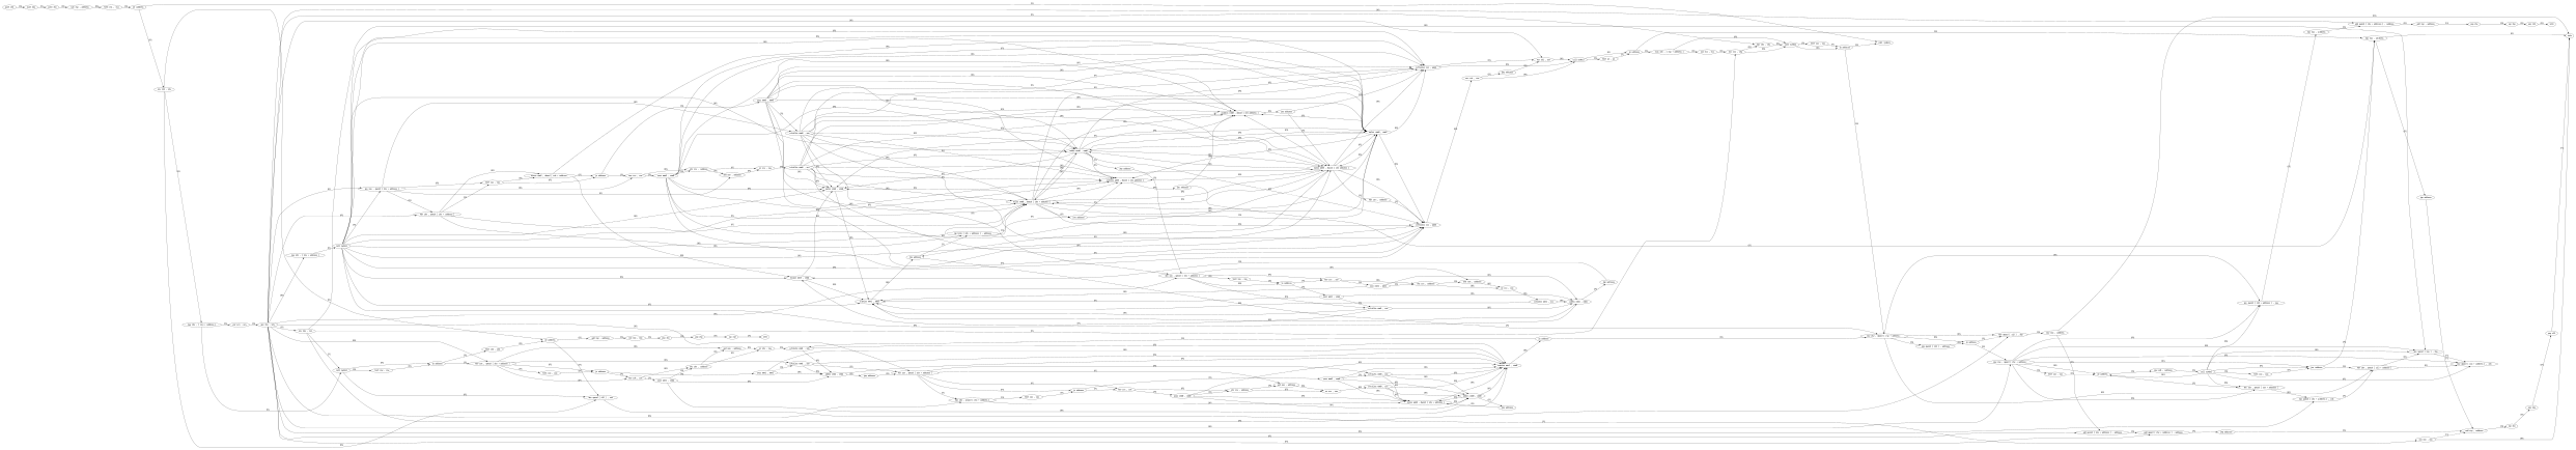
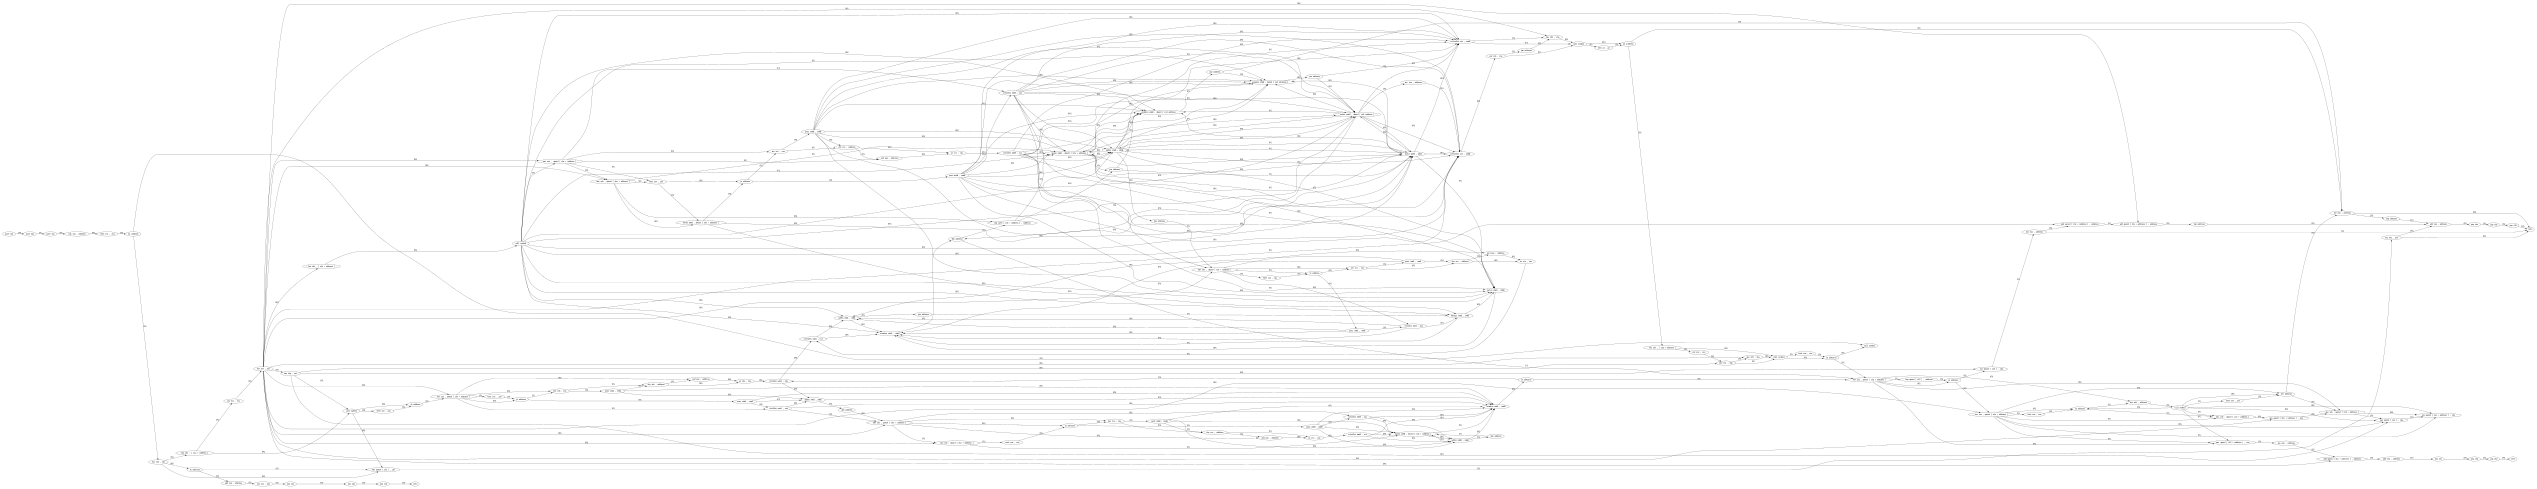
  digraph {
    fontname="IBM Plex Mono"
    rankdir=LR
    node [fontname="IBM Plex Mono"]
    edge [fontname="IBM Plex Mono"]
    n1 [label="push r12"]
    n2 [label="push rbp"]
    n3 [label="push rbx"]
    n4 [label="sub rsp , address"]
    n5 [label="test rsi , rsi"]
    n6 [label="je address"]
    n7 [label="call symbol"]
    n8 [label="mov r12 , rdx"]
    n9 [label="lea rdx , [ rsp + address ]"]
    n10 [label="je address"]
    n11 [label="mov qword [ r12 ] , rax"]
    n12 [label="xor ecx , ecx"]
    n13 [label="call symbol"]
    n14 [label="add rsp , address"]
    n15 [label="xor eax , eax"]
    n16 [label="mov rbx , rdi"]
    n17 [label="test rax , rax"]
    n18 [label="je address"]
    n19 [label="mov rbp , rsi"]
    n20 [label="mov rax , qword [ rbx + address ]"]
    n21 [label="mov rax , qword [ rbx + address ]"]
    n22 [label="mov rdx , qword [ rbx + address ]"]
    n23 [label="lea rdi , [ rbx + address ]"]
    n24 [label="mov rax , qword [ rbx + address ]"]
    n25 [label="mov rdx , qword [ rbx + address ]"]
    n26 [label="mov rax , qword [ rbx + address ]"]
    n27 [label="mov rax , qword [ rbx + address ]"]
    n28 [label="add qword [ rbx + address ] , address"]
    n29 [label="add qword [ rbx + address ] , address"]
    n30 [label="mov qword [ rbx + address ] , rdx"]
    n31 [label="add qword [ rbx + address ] , address"]
    n32 [label="mov rdi , rbx"]
    n33 [label="mov rdi , rbx"]
    n34 [label="mov qword [ r12 ] , rbp"]
    n35 [label="mov qword [ rax ] , rbp"]
    n36 [label="mov rsi , rbp"]
    n37 [label="test rax , rax"]
    n38 [label="js address"]
    n39 [label="mov rdx , rax"]
    n40 [label="and eax , address"]
    n41 [label="cvtsi2ss xmm1 , rax"]
    n42 [label="js address"]
    n43 [label="mov rcx , rax"]
    n44 [label="and eax , address"]
    n45 [label="cvtsi2ss xmm0 , rax"]
    n46 [label="test rax , rax"]
    n47 [label="mulss xmm0 , dword [ rdx + address ]"]
    n48 [label="call symbol"]
    n49 [label="test rax , rax"]
    n50 [label="mov rcx , rax"]
    n51 [label="and eax , address"]
    n52 [label="cvtsi2ss xmm0 , rax"]
    n53 [label="mulss xmm0 , dword [ rdx + address ]"]
    n54 [label="movss xmm2 , dword [ rdx + address ]"]
    n55 [label="cmp byte [ rdx + address ] , address"]
    n56 [label="mov qword [ r12 + address ] , rax"]
    n57 [label="test rax , rax"]
    n58 [label="je address"]
    n59 [label="mov rdx , qword [ rax + address ]"]
    n60 [label="jne address"]
    n61 [label="mov qword [ rax + address ] , rdx"]
    n62 [label="test rax , rax"]
    n63 [label="js address"]
    n64 [label="mov rcx , rax"]
    n65 [label="and eax , address"]
    n66 [label="cvtsi2ss xmm1 , rax"]
    n67 [label="jmp address"]
    n68 [label="mov rdx , qword [ r12 + address ]"]
    n69 [label="add rsp , address"]
    n70 [label="call symbol"]
    n71 [label="call symbol"]
    n72 [label="mov eax , address"]
-   n73 [label="test r12 , r12"]
    n74 [label="pxor xmm1 , xmm1"]
    n75 [label="pxor xmm1 , xmm1"]
    n76 [label="shr rdx , address"]
    n77 [label="or rdx , rax"]
    n78 [label="addss xmm1 , xmm1"]
    n79 [label="ucomiss xmm1 , xmm0"]
    n80 [label="jmp address"]
    n81 [label="ja address"]
    n82 [label="xor eax , eax"]
    n83 [label="pop rbx"]
    n84 [label="add rsp , address"]
    n85 [label=retn]
    n86 [label="cvtsi2ss xmm1 , rdx"]
    n87 [label="pxor xmm0 , xmm0"]
    n88 [label="pxor xmm0 , xmm0"]
    n89 [label="shr rcx , address"]
    n90 [label="or rcx , rax"]
    n91 [label="addss xmm0 , xmm0"]
    n92 [label="pop rbp"]
    n93 [label="pop r12"]
    n94 [label=retn]
    n95 [label="pop rbx"]
    n96 [label="pop rbp"]
    n97 [label="jmp address"]
    n98 [label="cvtsi2ss xmm0 , rcx"]
    n99 [label="mov r12 , qword [ rsp + address ]"]
    n100 [label="cmp qword [ r12 ] , address"]
    n101 [label="je address"]
    n102 [label="addss xmm0 , xmm0"]
    n103 [label="addss xmm1 , xmm1"]
    n104 [label="movaps xmm3 , xmm2"]
    n105 [label="mulss xmm3 , xmm0"]
    n106 [label="ucomiss xmm1 , xmm3"]
    n107 [label="ucomiss xmm0 , dword [ rel address ]"]
    n108 [label="mulss xmm0 , xmm2"]
    n109 [label="ucomiss xmm0 , dword [ rel address ]"]
    n110 [label="subss xmm0 , dword [ rel address ]"]
    n111 [label="cvttss2si rsi , xmm0"]
    n112 [label="cvttss2si rsi , xmm0"]
    n113 [label="mov eax , address"]
    n114 [label="jmp address"]
    n115 [label="jmp address"]
    n116 [label="jbe address"]
    n117 [label="jne address"]
    n118 [label="jae address"]
    n119 [label="jae address"]
    n120 [label="mov rax , address"]
    n121 [label="xor rsi , rax"]
    n122 [label="js address"]
    n123 [label="pxor xmm0 , xmm0"]
    n124 [label="shr rcx , address"]
    n125 [label="or rcx , rax"]
    n126 [label="pxor xmm0 , xmm0"]
    n127 [label="mov edi , address"]
    n128 [label="mov eax , address"]
    n129 [label="cvtsi2ss xmm0 , rcx"]
    n130 [label="pxor xmm1 , xmm1"]
    n131 [label="pxor xmm1 , xmm1"]
    n132 [label="shr rcx , address"]
    n133 [label="or rcx , rax"]
    n134 [label="call symbol"]
    n135 [label="test rax , rax"]
    n136 [label="cvtsi2ss xmm1 , rcx"]
    n137 [label="pop r12"]
    n138 [label="jmp address"]
    n139 [label="pop rbx"]
    n140 [label="pop rbp"]
    n141 [label="pop r12"]
    n142 [label=retn]
    n143 [label="test al , al"]
    n144 [label="je address"]
    n145 [label="jmp address"]
    n146 [label="lea rdx , [ rsp + address ]"]
    n147 [label="xor ecx , ecx"]
    n148 [label="test rax , rax"]
    n149 [label="je address"]
    n1 -> n2 [label=CFG]
    n2 -> n3 [label=CFG]
    n3 -> n4 [label=CFG]
    n4 -> n5 [label=DFG]
    n5 -> n6 [label=CFG]
    n6 -> n7 [label=CFG]
    n6 -> n8 [label=CFG]
    n8 -> n9 [label=CFG]
    n8 -> n10 [label=DFG]
    n8 -> n11 [label=DFG]
    n9 -> n12 [label=CFG]
    n9 -> n13 [label=DFG]
    n10 -> n11 [label=CFG]
    n10 -> n14 [label=CFG]
    n11 -> n15 [label=CFG]
    n12 -> n16 [label=CFG]
    n13 -> n11 [label=DFG]
    n13 -> n17 [label=CFG]
    n13 -> n18 [label=DFG]
    n14 -> n82 [label=CFG]
    n15 -> n84 [label=CFG]
    n15 -> n85 [label=DFG]
    n16 -> n19 [label=CFG]
    n16 -> n20 [label=DFG]
    n16 -> n21 [label=DFG]
    n16 -> n22 [label=DFG]
    n16 -> n23 [label=DFG]
    n16 -> n24 [label=DFG]
    n16 -> n25 [label=DFG]
    n16 -> n26 [label=DFG]
    n16 -> n27 [label=DFG]
    n16 -> n28 [label=DFG]
    n16 -> n29 [label=DFG]
    n16 -> n30 [label=DFG]
    n16 -> n31 [label=DFG]
    n16 -> n32 [label=DFG]
    n16 -> n33 [label=DFG]
    n17 -> n18 [label=CFG]
    n18 -> n20 [label=CFG]
-   n18 -> n73 [label=CFG]
    n19 -> n13 [label=CFG]
    n19 -> n34 [label=DFG]
    n19 -> n35 [label=DFG]
    n19 -> n36 [label=DFG]
    n20 -> n37 [label=CFG]
    n20 -> n38 [label=DFG]
    n20 -> n39 [label=DFG]
    n20 -> n40 [label=DFG]
    n20 -> n41 [label=DFG]
    n21 -> n22 [label=CFG]
    n21 -> n42 [label=DFG]
    n21 -> n43 [label=DFG]
    n21 -> n44 [label=DFG]
    n21 -> n45 [label=DFG]
    n22 -> n46 [label=CFG]
    n22 -> n47 [label=DFG]
    n23 -> n48 [label=DFG]
    n24 -> n25 [label=CFG]
    n24 -> n49 [label=DFG]
    n24 -> n50 [label=DFG]
    n24 -> n51 [label=DFG]
    n24 -> n52 [label=DFG]
    n25 -> n49 [label=CFG]
    n25 -> n53 [label=DFG]
    n25 -> n54 [label=DFG]
    n25 -> n55 [label=DFG]
    n26 -> n35 [label=DFG]
    n26 -> n56 [label=DFG]
    n26 -> n57 [label=CFG]
    n26 -> n58 [label=DFG]
    n26 -> n59 [label=DFG]
    n26 -> n60 [label=DFG]
    n26 -> n61 [label=DFG]
    n27 -> n62 [label=CFG]
    n27 -> n63 [label=DFG]
    n27 -> n64 [label=DFG]
    n27 -> n65 [label=DFG]
    n27 -> n66 [label=DFG]
    n28 -> n29 [label=CFG]
    n29 -> n67 [label=CFG]
    n30 -> n68 [label=CFG]
    n31 -> n69 [label=CFG]
    n32 -> n70 [label=DFG]
    n33 -> n71 [label=DFG]
    n34 -> n72 [label=CFG]
    n35 -> n61 [label=CFG]
    n36 -> n33 [label=CFG]
    n36 -> n71 [label=DFG]
    n37 -> n38 [label=CFG]
    n38 -> n39 [label=CFG]
    n38 -> n74 [label=CFG]
    n39 -> n75 [label=CFG]
    n39 -> n76 [label=DFG]
    n40 -> n77 [label=DFG]
    n41 -> n21 [label=CFG]
    n41 -> n78 [label=DFG]
    n41 -> n79 [label=DFG]
    n42 -> n43 [label=CFG]
    n42 -> n87 [label=CFG]
    n43 -> n88 [label=CFG]
    n43 -> n89 [label=DFG]
    n44 -> n90 [label=DFG]
    n45 -> n47 [label=DFG]
    n45 -> n79 [label=DFG]
    n45 -> n91 [label=DFG]
    n46 -> n42 [label=CFG]
    n47 -> n79 [label=DFG]
    n47 -> n91 [label=DFG]
    n48 -> n24 [label=CFG]
    n48 -> n53 [label=DFG]
    n48 -> n102 [label=DFG]
    n48 -> n103 [label=DFG]
    n48 -> n104 [label=DFG]
    n48 -> n105 [label=DFG]
    n48 -> n106 [label=DFG]
    n48 -> n107 [label=DFG]
    n48 -> n108 [label=DFG]
    n48 -> n109 [label=DFG]
    n48 -> n110 [label=DFG]
    n48 -> n111 [label=DFG]
    n48 -> n112 [label=DFG]
    n49 -> n54 [label=CFG]
    n49 -> n122 [label=DFG]
    n50 -> n123 [label=CFG]
    n50 -> n124 [label=DFG]
    n51 -> n125 [label=DFG]
    n52 -> n27 [label=CFG]
    n52 -> n53 [label=DFG]
    n52 -> n102 [label=DFG]
    n52 -> n105 [label=DFG]
    n52 -> n107 [label=DFG]
    n52 -> n108 [label=DFG]
    n52 -> n109 [label=DFG]
    n52 -> n110 [label=DFG]
    n52 -> n111 [label=DFG]
    n52 -> n112 [label=DFG]
    n53 -> n102 [label=DFG]
    n53 -> n105 [label=DFG]
    n53 -> n107 [label=DFG]
    n53 -> n108 [label=DFG]
    n53 -> n109 [label=DFG]
    n53 -> n110 [label=DFG]
    n53 -> n111 [label=DFG]
    n53 -> n112 [label=DFG]
    n53 -> n117 [label=CFG]
    n54 -> n104 [label=DFG]
    n54 -> n108 [label=DFG]
    n54 -> n122 [label=CFG]
    n55 -> n53 [label=CFG]
    n55 -> n117 [label=DFG]
    n56 -> n113 [label=CFG]
    n57 -> n58 [label=CFG]
    n58 -> n59 [label=CFG]
    n58 -> n127 [label=CFG]
    n59 -> n30 [label=DFG]
    n60 -> n68 [label=CFG]
    n60 -> n128 [label=CFG]
    n62 -> n63 [label=CFG]
    n63 -> n64 [label=CFG]
    n63 -> n130 [label=CFG]
    n64 -> n131 [label=CFG]
    n64 -> n132 [label=DFG]
    n65 -> n133 [label=DFG]
    n66 -> n103 [label=DFG]
    n66 -> n104 [label=CFG]
    n66 -> n106 [label=DFG]
    n67 -> n84 [label=CFG]
    n68 -> n35 [label=CFG]
    n68 -> n61 [label=DFG]
    n69 -> n139 [label=CFG]
    n70 -> n143 [label=CFG]
    n70 -> n144 [label=DFG]
    n71 -> n148 [label=CFG]
    n71 -> n149 [label=DFG]
    n72 -> n28 [label=CFG]
    n72 -> n85 [label=DFG]
-   n73 -> n10 [label=CFG]
    n74 -> n41 [label=CFG]
    n74 -> n78 [label=DFG]
    n74 -> n79 [label=DFG]
    n75 -> n76 [label=CFG]
    n75 -> n78 [label=DFG]
    n75 -> n79 [label=DFG]
    n76 -> n40 [label=CFG]
    n76 -> n77 [label=DFG]
    n77 -> n86 [label=DFG]
    n78 -> n79 [label=DFG]
    n78 -> n80 [label=CFG]
    n79 -> n81 [label=DFG]
    n80 -> n21 [label=CFG]
    n81 -> n86 [label=CFG]
    n81 -> n99 [label=CFG]
    n82 -> n83 [label=CFG]
    n83 -> n92 [label=CFG]
    n84 -> n95 [label=CFG]
    n86 -> n78 [label=DFG]
-   n86 -> n79 [label=DFG]
+   n86 -> n136 [label=DFG]
    n87 -> n45 [label=CFG]
    n87 -> n47 [label=DFG]
    n87 -> n79 [label=DFG]
    n87 -> n91 [label=DFG]
    n88 -> n47 [label=DFG]
    n88 -> n79 [label=DFG]
    n88 -> n89 [label=CFG]
    n88 -> n91 [label=DFG]
    n89 -> n44 [label=CFG]
    n89 -> n90 [label=DFG]
    n90 -> n98 [label=DFG]
    n91 -> n47 [label=DFG]
    n91 -> n79 [label=DFG]
    n91 -> n97 [label=CFG]
    n92 -> n93 [label=CFG]
    n93 -> n94 [label=CFG]
    n95 -> n96 [label=CFG]
    n96 -> n137 [label=CFG]
    n97 -> n47 [label=CFG]
    n98 -> n47 [label=DFG]
    n98 -> n79 [label=DFG]
    n98 -> n91 [label=DFG]
-   n99 -> n34 [label=DFG]
+   n99 -> n127 [label=DFG]
    n99 -> n56 [label=DFG]
    n99 -> n68 [label=DFG]
    n99 -> n100 [label=CFG]
    n99 -> n101 [label=DFG]
    n100 -> n101 [label=CFG]
    n101 -> n26 [label=CFG]
    n101 -> n34 [label=CFG]
    n102 -> n53 [label=DFG]
    n102 -> n105 [label=DFG]
    n102 -> n107 [label=DFG]
    n102 -> n108 [label=DFG]
    n102 -> n109 [label=DFG]
    n102 -> n110 [label=DFG]
    n102 -> n111 [label=DFG]
    n102 -> n112 [label=DFG]
    n102 -> n114 [label=CFG]
    n103 -> n106 [label=DFG]
    n103 -> n115 [label=CFG]
    n104 -> n105 [label=DFG]
    n104 -> n106 [label=DFG]
    n105 -> n106 [label=DFG]
    n106 -> n116 [label=DFG]
    n107 -> n118 [label=DFG]
    n108 -> n53 [label=DFG]
    n108 -> n102 [label=DFG]
    n108 -> n105 [label=DFG]
    n108 -> n107 [label=DFG]
    n108 -> n109 [label=DFG]
    n108 -> n110 [label=DFG]
    n108 -> n111 [label=DFG]
    n108 -> n112 [label=DFG]
    n109 -> n119 [label=DFG]
    n110 -> n53 [label=DFG]
    n110 -> n102 [label=DFG]
    n110 -> n107 [label=DFG]
    n110 -> n108 [label=DFG]
    n110 -> n109 [label=DFG]
    n110 -> n111 [label=DFG]
    n110 -> n112 [label=DFG]
    n110 -> n116 [label=DFG]
    n110 -> n120 [label=CFG]
    n111 -> n32 [label=CFG]
    n111 -> n70 [label=DFG]
    n112 -> n121 [label=DFG]
    n113 -> n31 [label=CFG]
    n114 -> n27 [label=CFG]
    n115 -> n104 [label=CFG]
    n116 -> n55 [label=CFG]
    n116 -> n99 [label=CFG]
    n117 -> n107 [label=CFG]
    n117 -> n108 [label=CFG]
    n118 -> n109 [label=CFG]
    n118 -> n128 [label=CFG]
    n119 -> n110 [label=CFG]
    n119 -> n111 [label=CFG]
    n120 -> n112 [label=CFG]
    n121 -> n70 [label=DFG]
    n121 -> n145 [label=CFG]
    n122 -> n50 [label=CFG]
    n122 -> n126 [label=CFG]
    n123 -> n53 [label=DFG]
    n123 -> n102 [label=DFG]
    n123 -> n105 [label=DFG]
    n123 -> n107 [label=DFG]
    n123 -> n108 [label=DFG]
    n123 -> n109 [label=DFG]
    n123 -> n110 [label=DFG]
    n123 -> n111 [label=DFG]
    n123 -> n112 [label=DFG]
    n123 -> n124 [label=CFG]
    n124 -> n51 [label=CFG]
    n124 -> n125 [label=DFG]
    n125 -> n129 [label=DFG]
    n126 -> n52 [label=CFG]
    n126 -> n53 [label=DFG]
    n126 -> n102 [label=DFG]
    n126 -> n105 [label=DFG]
    n126 -> n107 [label=DFG]
    n126 -> n108 [label=DFG]
    n126 -> n109 [label=DFG]
    n126 -> n110 [label=DFG]
    n126 -> n111 [label=DFG]
    n126 -> n112 [label=DFG]
    n127 -> n134 [label=CFG]
    n128 -> n85 [label=DFG]
    n128 -> n138 [label=CFG]
    n129 -> n53 [label=DFG]
    n129 -> n102 [label=DFG]
    n129 -> n105 [label=DFG]
    n129 -> n107 [label=DFG]
    n129 -> n108 [label=DFG]
    n129 -> n109 [label=DFG]
    n129 -> n110 [label=DFG]
    n129 -> n111 [label=DFG]
    n129 -> n112 [label=DFG]
    n130 -> n66 [label=CFG]
    n130 -> n103 [label=DFG]
    n130 -> n106 [label=DFG]
    n131 -> n103 [label=DFG]
    n131 -> n106 [label=DFG]
    n131 -> n132 [label=CFG]
    n132 -> n65 [label=CFG]
    n132 -> n133 [label=DFG]
    n133 -> n136 [label=DFG]
    n134 -> n35 [label=DFG]
    n134 -> n56 [label=DFG]
    n134 -> n58 [label=DFG]
    n134 -> n59 [label=DFG]
    n134 -> n60 [label=DFG]
    n134 -> n61 [label=DFG]
    n134 -> n135 [label=CFG]
    n135 -> n60 [label=CFG]
    n136 -> n103 [label=DFG]
    n136 -> n106 [label=DFG]
    n137 -> n85 [label=CFG]
    n138 -> n84 [label=CFG]
    n139 -> n140 [label=CFG]
    n140 -> n141 [label=CFG]
    n141 -> n142 [label=CFG]
    n143 -> n144 [label=CFG]
    n144 -> n128 [label=CFG]
    n144 -> n146 [label=CFG]
    n145 -> n32 [label=CFG]
    n146 -> n71 [label=DFG]
    n146 -> n147 [label=CFG]
    n147 -> n36 [label=CFG]
    n148 -> n149 [label=CFG]
    n149 -> n7 [label=CFG]
    n149 -> n99 [label=CFG]
  }
